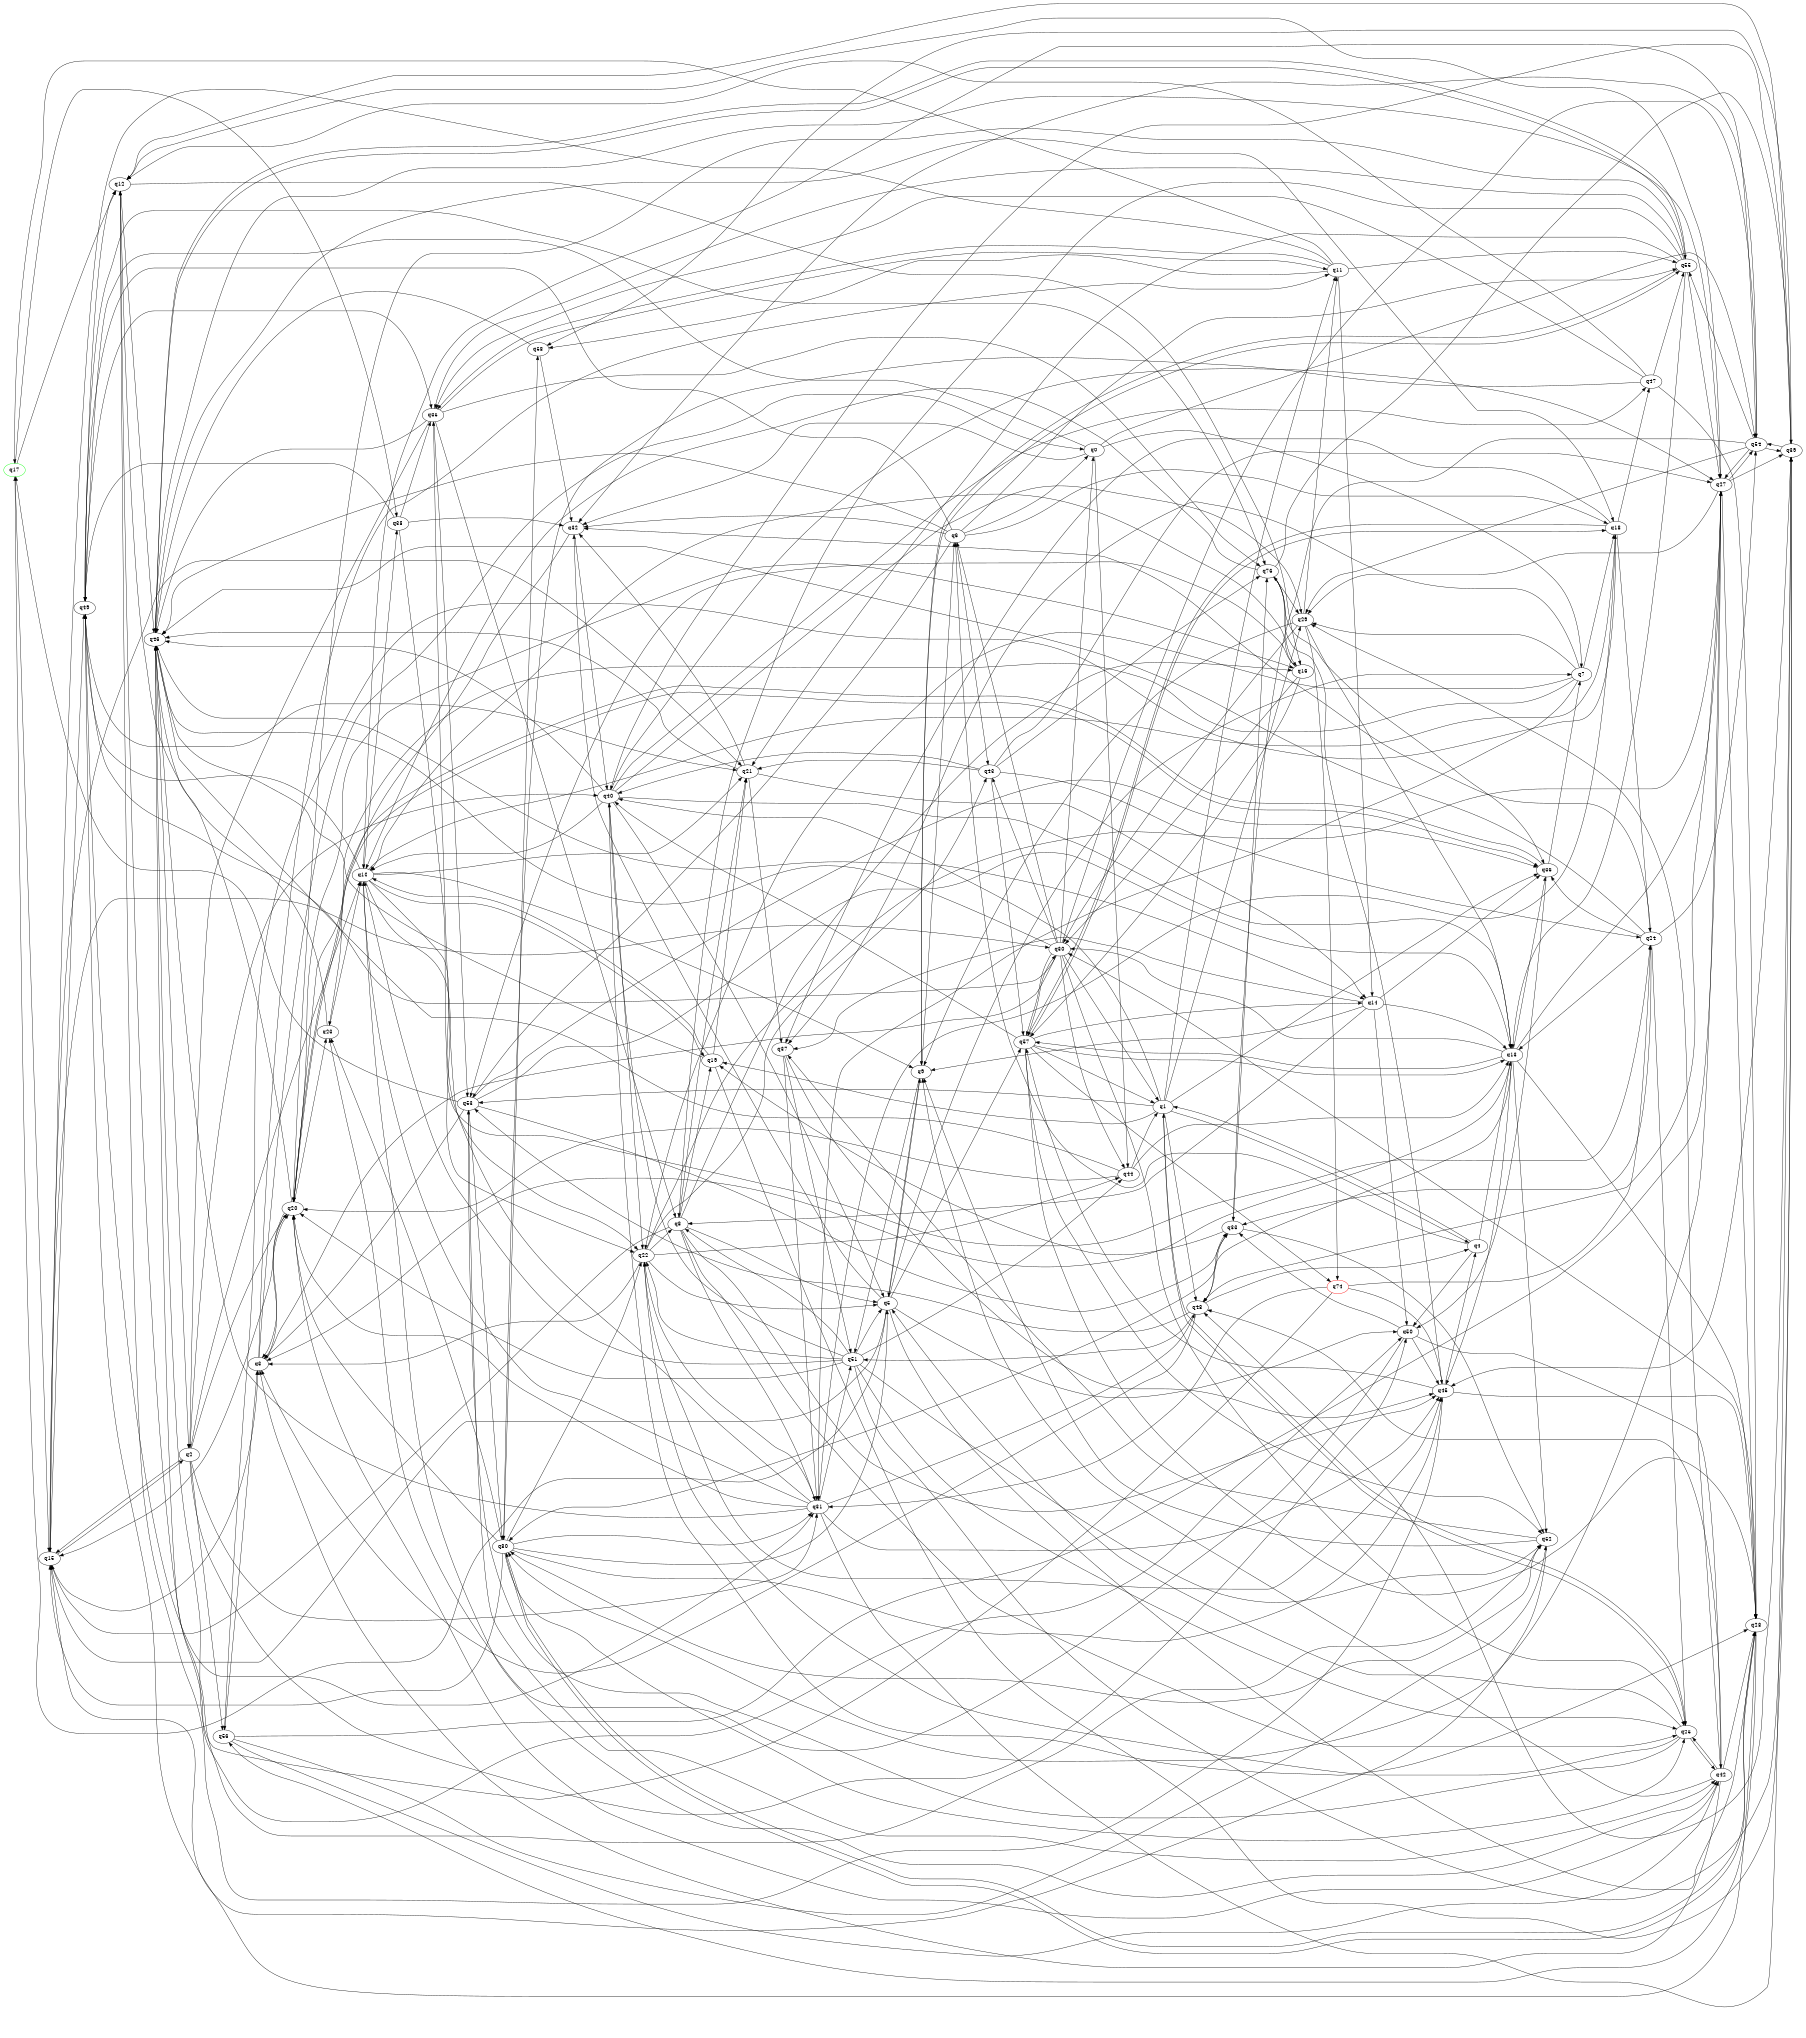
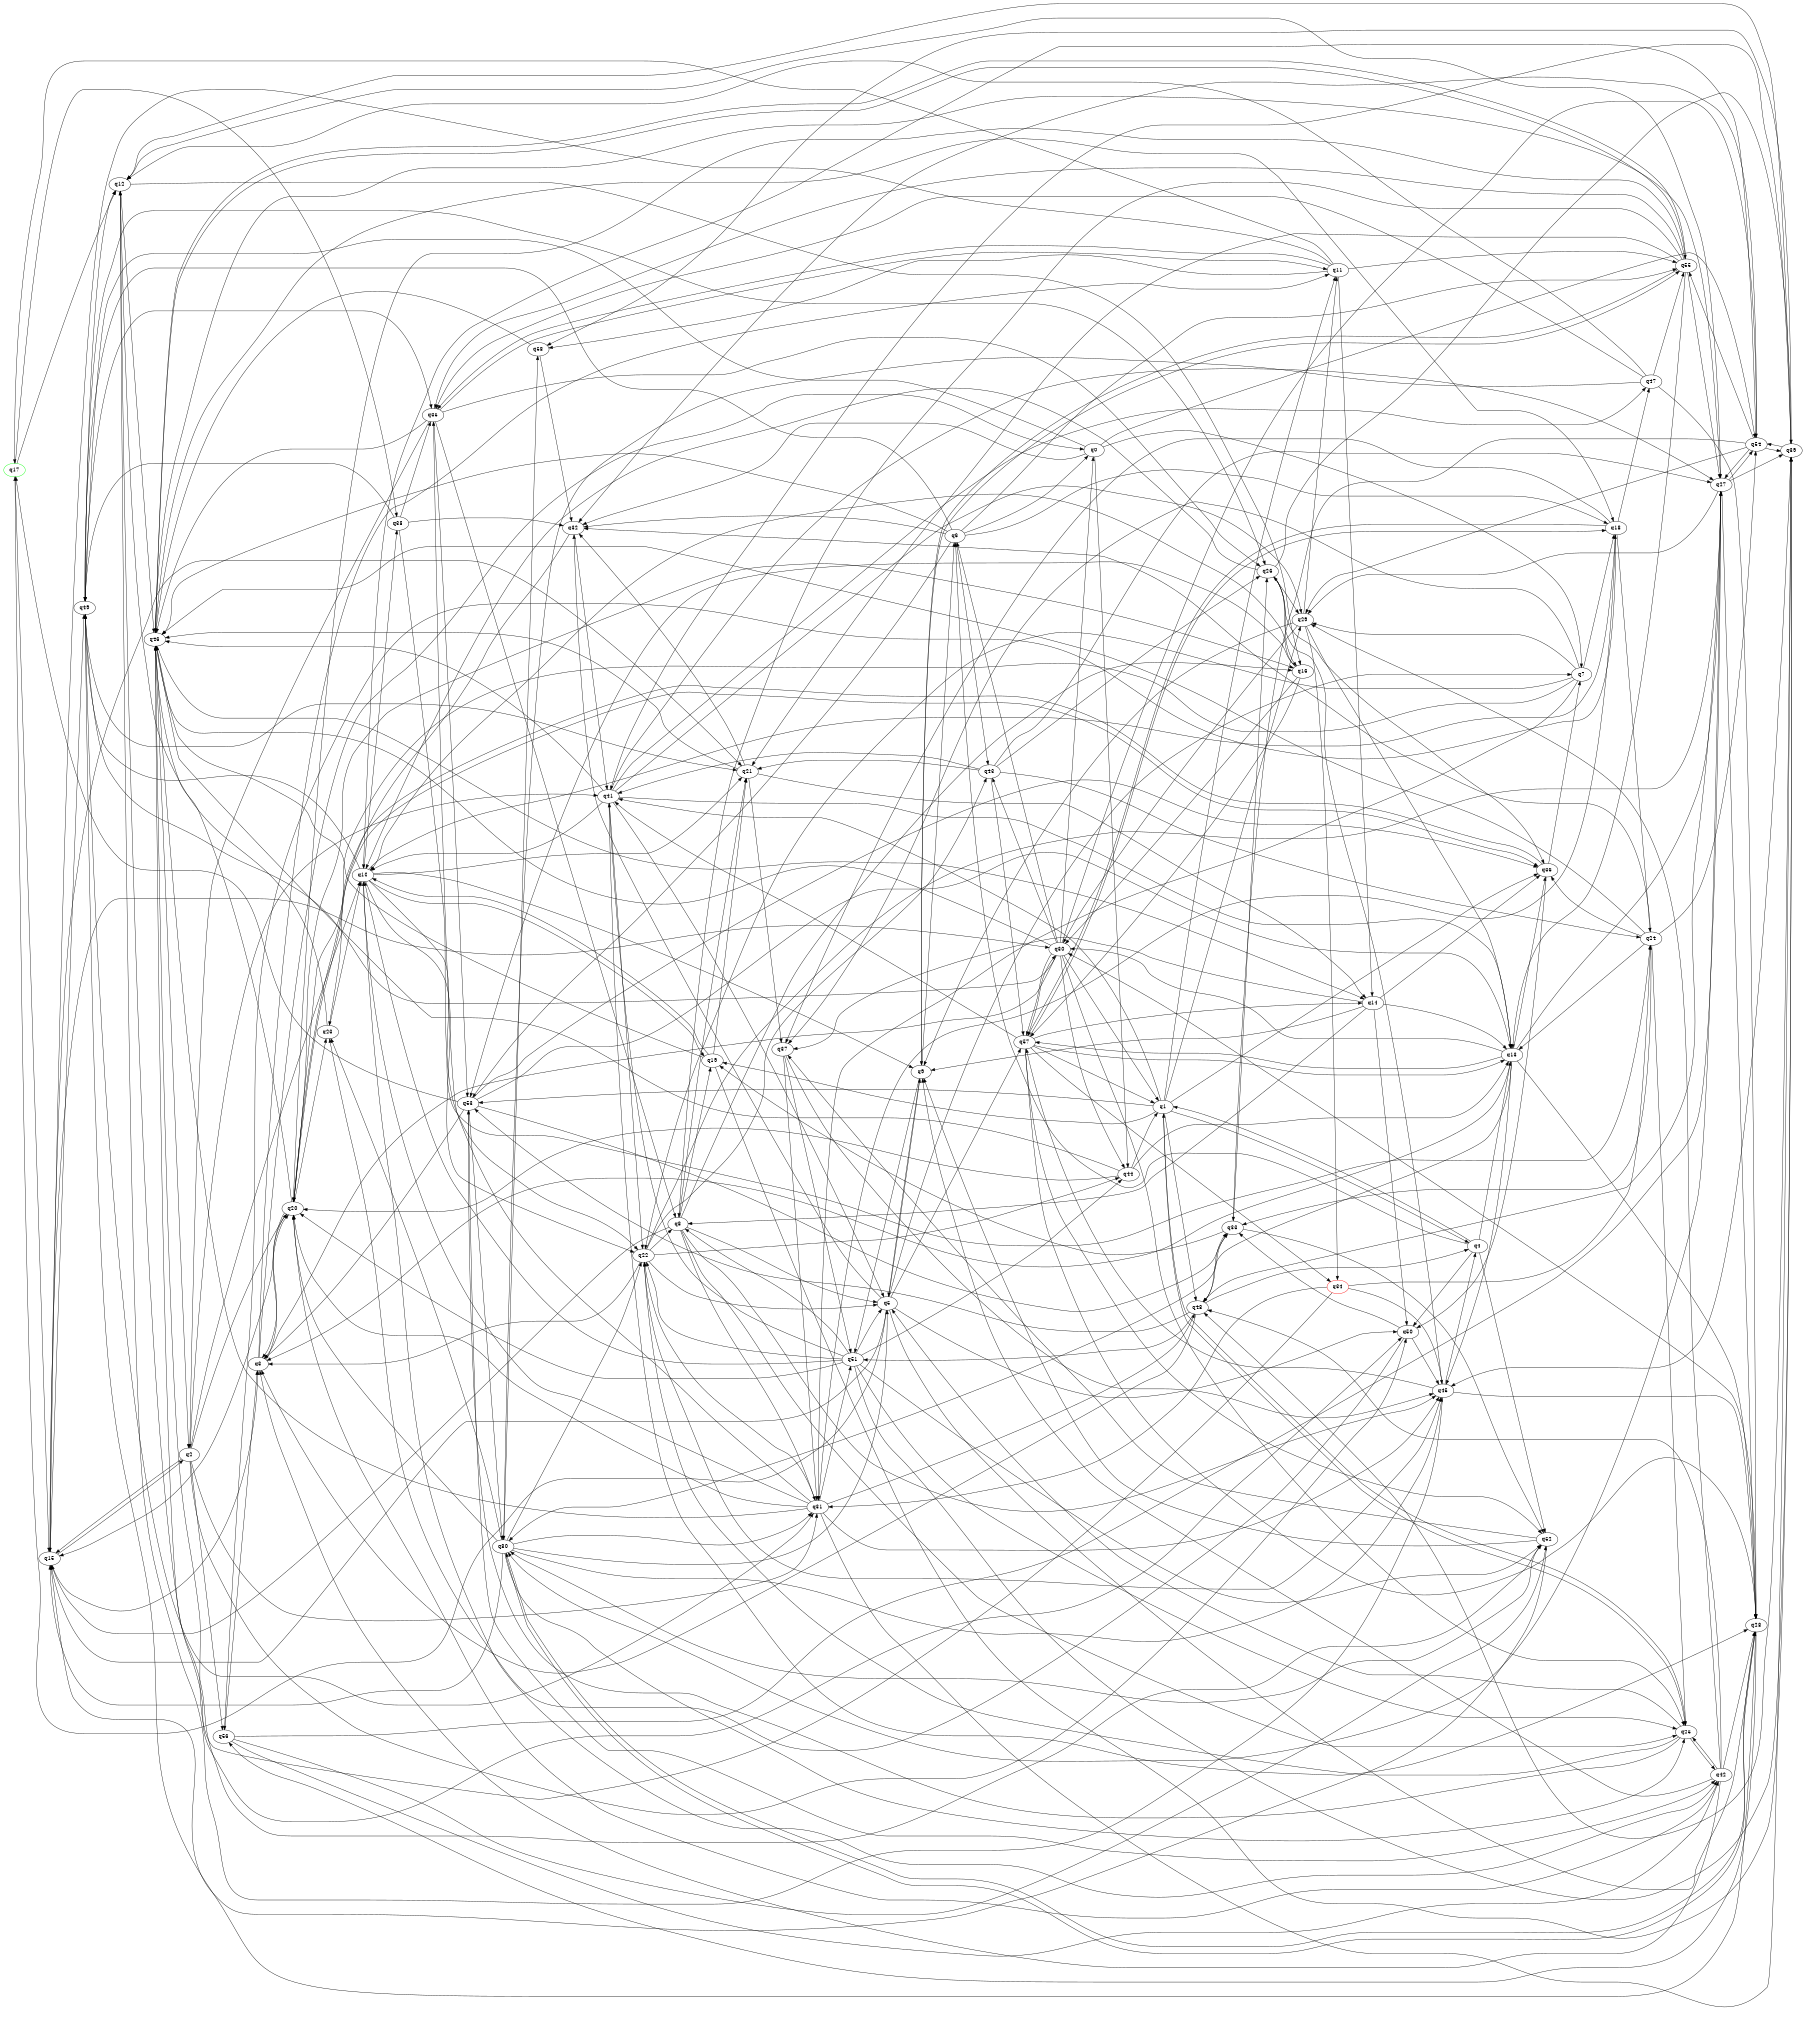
  digraph {
    rankdir=LR
    q17 [color=green initial=1]
    q15
    q38
    q12
    q49
    q21
    q30
    q3
    q2
    q32
    q22
    q35
    q46
    q50
    q16
-   q34 [color=red final=1 label=q74]
+   q34 [color=red final=1]
    q31
    q45
    q24
    q20
    q10
    q39
    q48
    q51
    q18
    q55
    q27
    q52
    q14
-   q26 [label=q76]
+   q26
    q4
    q28
    q57
    q54
    q13
    q33
    q25
    q36
    q0
    q7
    q44
    q29
    q37
-   q41 [label=q40]
+   q41
    q23
    q1
    q11
    q9
    q47
    q56
    q5
    q43
    q8
    q19
    q53
    q42
    n57 [label=q80]
    q58
    q6
    q17 -> q15
    q17 -> q38
    q17 -> q12
    q15 -> q49
    q15 -> q21
    q15 -> q30
    q15 -> q3
    q15 -> q2
    q38 -> q49
    q38 -> q32
    q38 -> q22
    q38 -> q35
    q12 -> q46
    q12 -> q50
    q12 -> q16
    q49 -> q12
    q49 -> q21
    q49 -> q35
    q49 -> q31
    q49 -> q26
    q21 -> q32
    q21 -> q46
    q21 -> q14
    q21 -> q37
    q30 -> q49
    q30 -> q3
    q30 -> q46
    q30 -> q57
    q30 -> q54
    q30 -> q25
    q30 -> q0
    q30 -> q44
    q30 -> q1
    q30 -> q43
    q30 -> q6
    q3 -> q20
    q3 -> q0
    q3 -> q11
    q2 -> q15
    q2 -> q50
    q2 -> q31
    q2 -> q20
    q2 -> q10
    q2 -> q41
    q2 -> q56
    q32 -> q41
    q32 -> q23
    q22 -> q3
    q22 -> q45
    q22 -> q27
    q22 -> q44
    q22 -> q5
    q22 -> q43
    q22 -> q8
    q35 -> q2
    q35 -> q46
    q35 -> q26
    q35 -> q11
    q35 -> q8
    q35 -> q53
    q46 -> q2
    q46 -> q18
    q46 -> q55
    q46 -> q27
    q46 -> q52
    q46 -> q14
    q50 -> q45
    q50 -> q33
    q50 -> q23
-   q50 -> q42
    q16 -> q30
    q16 -> q10
    q16 -> q57
    q16 -> q53
    q34 -> q46
    q34 -> q31
    q34 -> q45
    q34 -> q24
    q31 -> q22
    q31 -> q35
    q31 -> q46
    q31 -> q45
    q31 -> q20
    q31 -> q10
    q31 -> q39
    q31 -> q48
    q31 -> q51
    q45 -> q12
    q45 -> q26
    q45 -> q4
    q45 -> q28
    q45 -> q57
    q24 -> q32
    q24 -> q46
    q24 -> q54
    q24 -> q13
    q24 -> q33
    q24 -> q25
    q24 -> q36
    q20 -> q15
    q20 -> q3
    q20 -> q46
    q20 -> q16
    q20 -> q36
    q20 -> q23
    q10 -> q38
    q10 -> q49
    q10 -> q21
    q10 -> q22
    q10 -> q24
    q10 -> q18
    q10 -> q9
    q10 -> q19
    q10 -> q42
    q39 -> q12
    q39 -> q45
    q39 -> q48
    q39 -> q54
    q39 -> q41
    q39 -> q58
    q48 -> q3
    q48 -> q51
    q48 -> q4
    q48 -> q33
    q48 -> q53
    q51 -> q22
    q51 -> q20
    q51 -> q10
    q51 -> q39
    q51 -> q52
    q51 -> q25
    q51 -> q44
    q51 -> q41
    q51 -> q5
    q51 -> q8
    q18 -> q31
    q18 -> q24
    q18 -> q57
    q18 -> q37
    q18 -> q47
    q18 -> q56
    q55 -> q21
    q55 -> q35
    q55 -> q46
    q55 -> q20
    q55 -> q27
    q55 -> q13
    q55 -> q9
    q55 -> q8
    q27 -> q12
    q27 -> q39
    q27 -> q48
    q27 -> q28
    q27 -> q54
    q27 -> q29
    q27 -> n57
    q52 -> q15
    q52 -> q37
    q52 -> q9
    q52 -> n57
    q14 -> q50
    q14 -> q13
    q14 -> q36
    q14 -> q37
    q14 -> q9
    q14 -> q8
    q26 -> q16
    q26 -> q10
    q26 -> q39
    q26 -> q36
    q26 -> q29
    q4 -> q50
-   q13 -> q52
+   q4 -> q52
    q4 -> q13
    q4 -> q1
    q4 -> q6
    q28 -> q49
    q28 -> q30
    q28 -> q56
    q28 -> n57
    q57 -> q30
    q57 -> q34
    q57 -> q18
    q57 -> q52
    q57 -> q14
    q57 -> q28
    q57 -> q13
    q57 -> q41
    q57 -> q1
    q54 -> q32
    q54 -> q10
    q54 -> q39
    q54 -> q55
    q54 -> q27
    q54 -> q33
    q54 -> q29
    q13 -> q30
    q13 -> q3
    q13 -> q45
    q13 -> q48
    q13 -> q27
    q13 -> q28
    q13 -> q57
    q13 -> q36
    q33 -> q52
    q33 -> q26
    q33 -> q19
    q33 -> n57
    q25 -> q22
    q25 -> q1
    q25 -> q5
    q25 -> q53
    q25 -> q42
    q36 -> q50
    q36 -> q20
    q36 -> q7
    q0 -> q49
    q0 -> q32
    q0 -> q54
    q0 -> q7
    q0 -> q44
    q7 -> q22
    q7 -> q31
    q7 -> q20
    q7 -> q18
    q7 -> q29
    q7 -> q37
    q44 -> q46
    q44 -> q20
    q44 -> q13
    q44 -> q1
    q29 -> q30
    q29 -> q34
    q29 -> q13
    q29 -> q11
    q29 -> q9
    q37 -> q31
    q37 -> q45
    q37 -> q51
    q41 -> q22
    q41 -> q46
    q41 -> q10
    q41 -> q27
    q41 -> q28
    q41 -> q13
    q41 -> q29
    q41 -> q47
    q41 -> q5
    q23 -> q12
    q23 -> q10
    q1 -> q48
    q1 -> q4
    q1 -> q25
    q1 -> q36
    q1 -> q29
    q1 -> q41
    q1 -> q11
    q1 -> q19
    q1 -> q53
    q11 -> q17
    q11 -> q15
    q11 -> q35
    q11 -> q55
    q11 -> q14
    q11 -> q58
    q9 -> q51
    q9 -> q55
    q9 -> q5
    q9 -> q6
    q47 -> q12
    q47 -> q35
    q47 -> q55
    q47 -> q28
    q47 -> n57
    q56 -> q3
    q56 -> q27
    q56 -> q52
    q56 -> q42
    q5 -> q17
    q5 -> q15
    q5 -> q32
    q5 -> q50
    q5 -> q28
    q5 -> q57
    q5 -> q7
    q5 -> q9
    q43 -> q21
    q43 -> q24
    q43 -> q27
    q43 -> q26
    q43 -> q57
    q43 -> q41
    q8 -> q15
    q8 -> q21
    q8 -> q16
    q8 -> q31
    q8 -> q45
    q8 -> q25
    q8 -> q5
    q8 -> q19
    q19 -> q21
    q19 -> q46
    q19 -> q10
    q19 -> q39
    q53 -> q17
    q53 -> q3
    q53 -> q13
    q53 -> q33
    q53 -> q36
    q53 -> q42
    q53 -> n57
    q42 -> q3
    q42 -> q20
    q42 -> q48
    q42 -> q28
    q42 -> q25
    q42 -> q29
    q42 -> q9
    n57 -> q15
    n57 -> q22
    n57 -> q31
    n57 -> q45
    n57 -> q20
    n57 -> q28
    n57 -> q25
    n57 -> q23
    n57 -> q5
    n57 -> q58
    q58 -> q32
    q58 -> q46
    q6 -> q49
    q6 -> q32
    q6 -> q46
    q6 -> q18
    q6 -> q55
    q6 -> q0
    q6 -> q43
    q6 -> q53
  }
